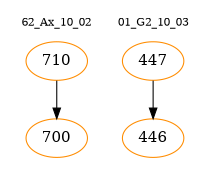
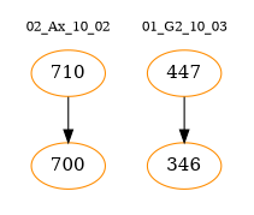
  digraph {
    node [color=darkorange]
    edge [color=black]
    n1 [label=710]
    n2 [label=700]
    n3 [label=447]
-   n4 [label=446]
+   n4 [label=346]
    subgraph cluster_1 {
      color=white
      fontsize=10
-     label="62_Ax_10_02"
+     label="02_Ax_10_02"
      n1
      n2
    }
    subgraph cluster_2 {
      color=white
      fontsize=10
      label="01_G2_10_03"
      n3
      n4
    }
    n1 -> n2
    n3 -> n4
  }
